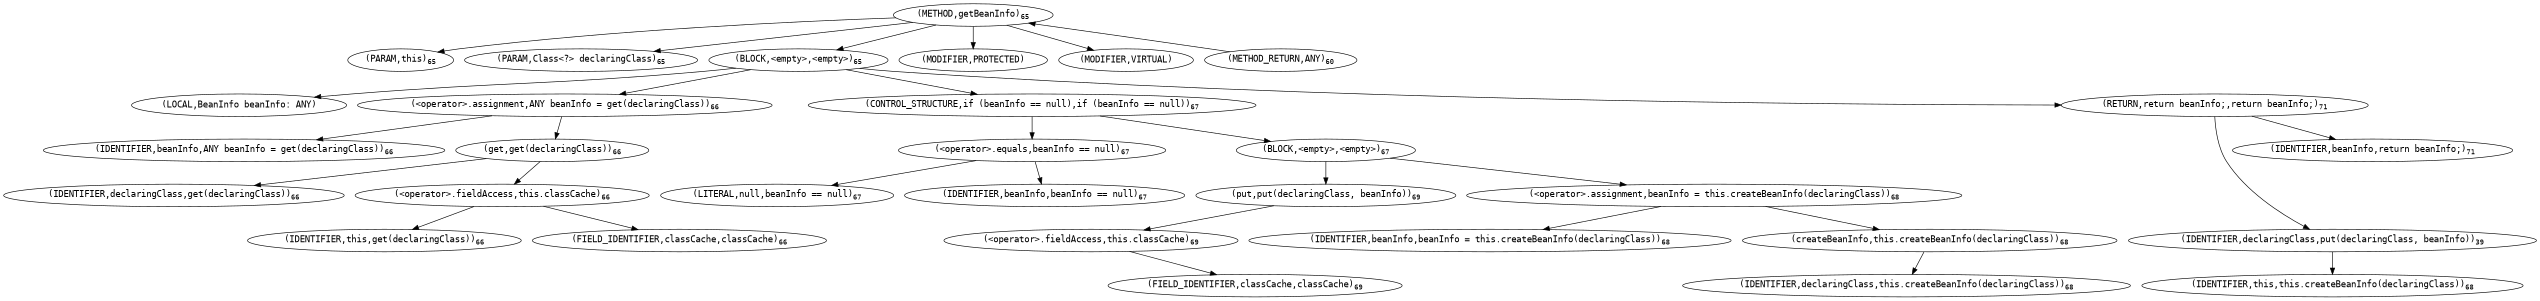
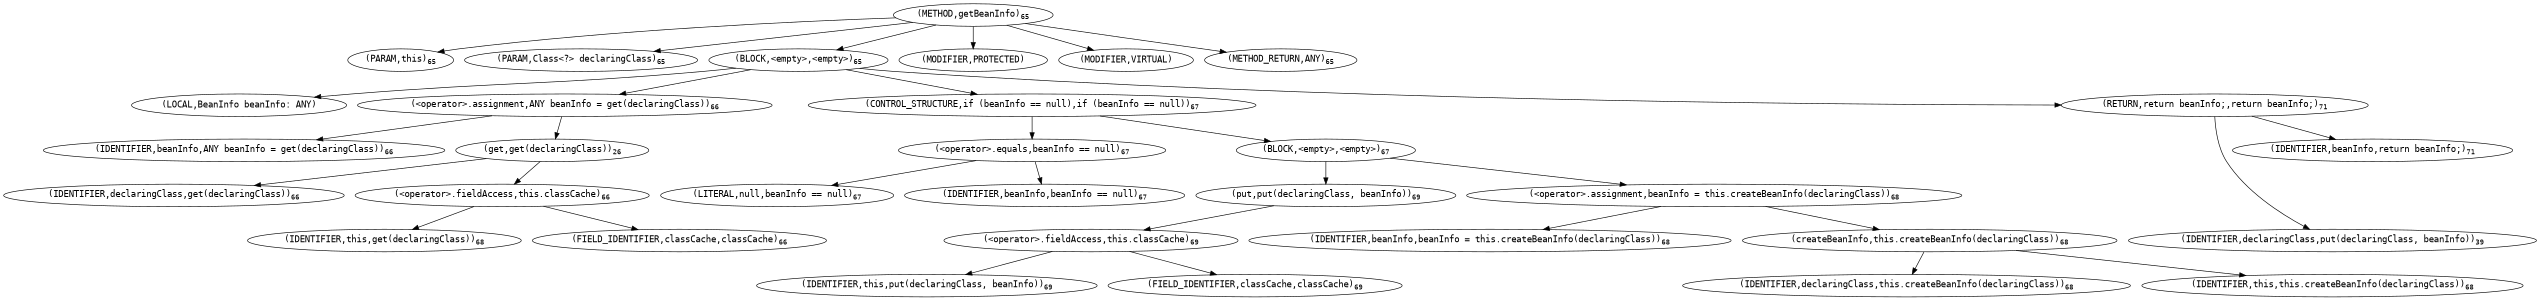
  digraph {
    fontname="DejaVu Sans Mono"
    node [fontname="DejaVu Sans Mono"]
    edge [fontname="DejaVu Sans Mono"]
    n1 [label=<(METHOD,getBeanInfo)<SUB>65</SUB>>]
    n2 [label=<(PARAM,this)<SUB>65</SUB>>]
    n3 [label=<(PARAM,Class&lt;?&gt; declaringClass)<SUB>65</SUB>>]
    n4 [label=<(BLOCK,&lt;empty&gt;,&lt;empty&gt;)<SUB>65</SUB>>]
    n5 [label=<(MODIFIER,PROTECTED)>]
    n6 [label=<(MODIFIER,VIRTUAL)>]
-   n7 [label=<(METHOD_RETURN,ANY)<SUB>60</SUB>>]
+   n7 [label=<(METHOD_RETURN,ANY)<SUB>65</SUB>>]
    n8 [label=<(LOCAL,BeanInfo beanInfo: ANY)>]
    n9 [label=<(&lt;operator&gt;.assignment,ANY beanInfo = get(declaringClass))<SUB>66</SUB>>]
    n10 [label=<(CONTROL_STRUCTURE,if (beanInfo == null),if (beanInfo == null))<SUB>67</SUB>>]
    n11 [label=<(RETURN,return beanInfo;,return beanInfo;)<SUB>71</SUB>>]
    n12 [label=<(IDENTIFIER,beanInfo,ANY beanInfo = get(declaringClass))<SUB>66</SUB>>]
-   n13 [label=<(get,get(declaringClass))<SUB>66</SUB>>]
+   n13 [label=<(get,get(declaringClass))<SUB>26</SUB>>]
    n14 [label=<(&lt;operator&gt;.equals,beanInfo == null)<SUB>67</SUB>>]
    n15 [label=<(BLOCK,&lt;empty&gt;,&lt;empty&gt;)<SUB>67</SUB>>]
    n16 [label=<(IDENTIFIER,declaringClass,put(declaringClass, beanInfo))<SUB>39</SUB>>]
    n17 [label=<(IDENTIFIER,beanInfo,return beanInfo;)<SUB>71</SUB>>]
    n18 [label=<(&lt;operator&gt;.fieldAccess,this.classCache)<SUB>66</SUB>>]
    n19 [label=<(IDENTIFIER,declaringClass,get(declaringClass))<SUB>66</SUB>>]
-   n20 [label=<(IDENTIFIER,this,get(declaringClass))<SUB>66</SUB>>]
+   n20 [label=<(IDENTIFIER,this,get(declaringClass))<SUB>68</SUB>>]
    n21 [label=<(FIELD_IDENTIFIER,classCache,classCache)<SUB>66</SUB>>]
    n22 [label=<(IDENTIFIER,beanInfo,beanInfo == null)<SUB>67</SUB>>]
    n23 [label=<(LITERAL,null,beanInfo == null)<SUB>67</SUB>>]
    n24 [label=<(&lt;operator&gt;.assignment,beanInfo = this.createBeanInfo(declaringClass))<SUB>68</SUB>>]
    n25 [label=<(put,put(declaringClass, beanInfo))<SUB>69</SUB>>]
    n26 [label=<(IDENTIFIER,beanInfo,beanInfo = this.createBeanInfo(declaringClass))<SUB>68</SUB>>]
    n27 [label=<(createBeanInfo,this.createBeanInfo(declaringClass))<SUB>68</SUB>>]
    n28 [label=<(&lt;operator&gt;.fieldAccess,this.classCache)<SUB>69</SUB>>]
    n29 [label=<(IDENTIFIER,this,this.createBeanInfo(declaringClass))<SUB>68</SUB>>]
    n30 [label=<(IDENTIFIER,declaringClass,this.createBeanInfo(declaringClass))<SUB>68</SUB>>]
+   n31 [label=<(IDENTIFIER,this,put(declaringClass, beanInfo))<SUB>69</SUB>>]
    n32 [label=<(FIELD_IDENTIFIER,classCache,classCache)<SUB>69</SUB>>]
    n1 -> n2
    n1 -> n3
    n1 -> n4
    n1 -> n5
    n1 -> n6
-   n7 -> n1
+   n1 -> n7
    n4 -> n8
    n4 -> n9
    n4 -> n10
    n4 -> n11
    n9 -> n12
    n9 -> n13
    n10 -> n14
    n10 -> n15
    n11 -> n16
    n11 -> n17
    n13 -> n18
    n13 -> n19
    n14 -> n22
    n14 -> n23
    n15 -> n24
    n15 -> n25
    n18 -> n20
    n18 -> n21
    n24 -> n26
    n24 -> n27
    n25 -> n28
-   n16 -> n29
+   n27 -> n29
    n27 -> n30
+   n28 -> n31
    n28 -> n32
  }
